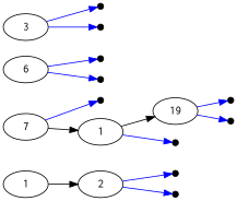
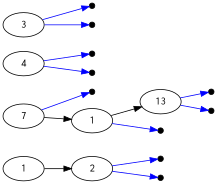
  strict digraph {
    rankdir=LR
    node [fontname=Courier fontsize=14 shape=point]
    edge [fontsize=14 color=blue]
    n1 [height=.1 label=1 shape=""]
    n2 [height=.1 label=2 shape=""]
    n3 [height=.1 label=7 shape=""]
    null6 [height=.1]
    n5 [height=.1 label=1 shape=""]
    null0 [height=.1]
    null1 [height=.1]
-   n8 [height=.1 label=6 shape=""]
+   n8 [height=.1 label=4 shape=""]
    null2 [height=.1]
    null3 [height=.1]
    n11 [height=.1 label=3 shape=""]
    null4 [height=.1]
    null5 [height=.1]
-   n14 [height=.1 label=19 shape=""]
+   n14 [height=.1 label=13 shape=""]
    null9 [height=.1]
    null7 [height=.1]
    null8 [height=.1]
    n1 -> n2 [color=""]
    n2 -> null0
    n2 -> null1
    n3 -> null6
    n3 -> n5 [color=""]
    n5 -> n14 [color=""]
    n5 -> null9
    n8 -> null2
    n8 -> null3
    n11 -> null4
    n11 -> null5
    n14 -> null7
    n14 -> null8
  }
